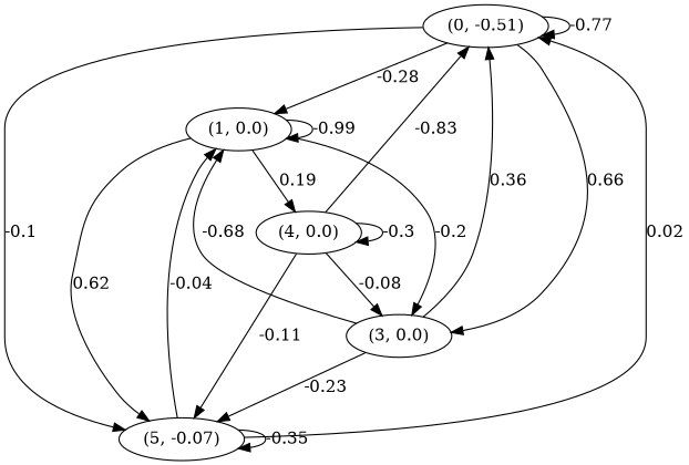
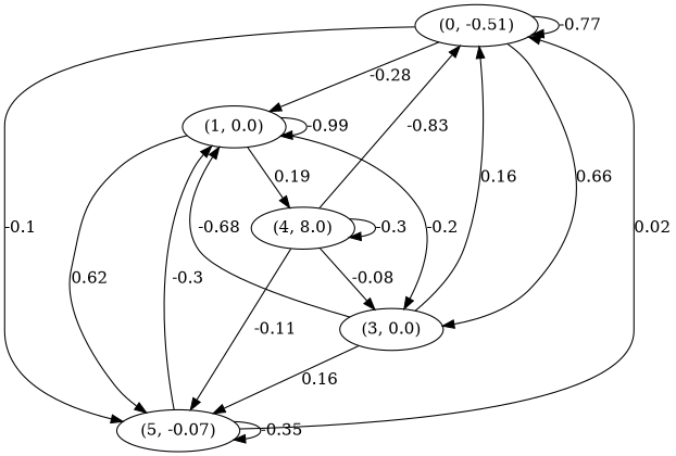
  digraph {
    n1 [label="(0, -0.51)"]
    n2 [label="(1, 0.0)"]
    n3 [label="(5, -0.07)"]
    n4 [label="(3, 0.0)"]
-   n5 [label="(4, 0.0)"]
+   n5 [label="(4, 8.0)"]
    n1 -> n1 [label=-0.77]
    n1 -> n2 [label=-0.28]
    n1 -> n3 [label=-0.1]
    n1 -> n4 [label=0.66]
    n2 -> n2 [label=-0.99]
    n2 -> n3 [label=0.62]
    n2 -> n4 [label=-0.2]
    n2 -> n5 [label=0.19]
    n3 -> n1 [label=0.02]
-   n3 -> n2 [label=-0.04]
+   n3 -> n2 [label=-0.3]
    n3 -> n3 [label=-0.35]
-   n4 -> n1 [label=0.36]
+   n4 -> n1 [label=0.16]
    n4 -> n2 [label=-0.68]
-   n4 -> n3 [label=-0.23]
+   n4 -> n3 [label=0.16]
    n5 -> n1 [label=-0.83]
    n5 -> n3 [label=-0.11]
    n5 -> n4 [label=-0.08]
    n5 -> n5 [label=-0.3]
  }
